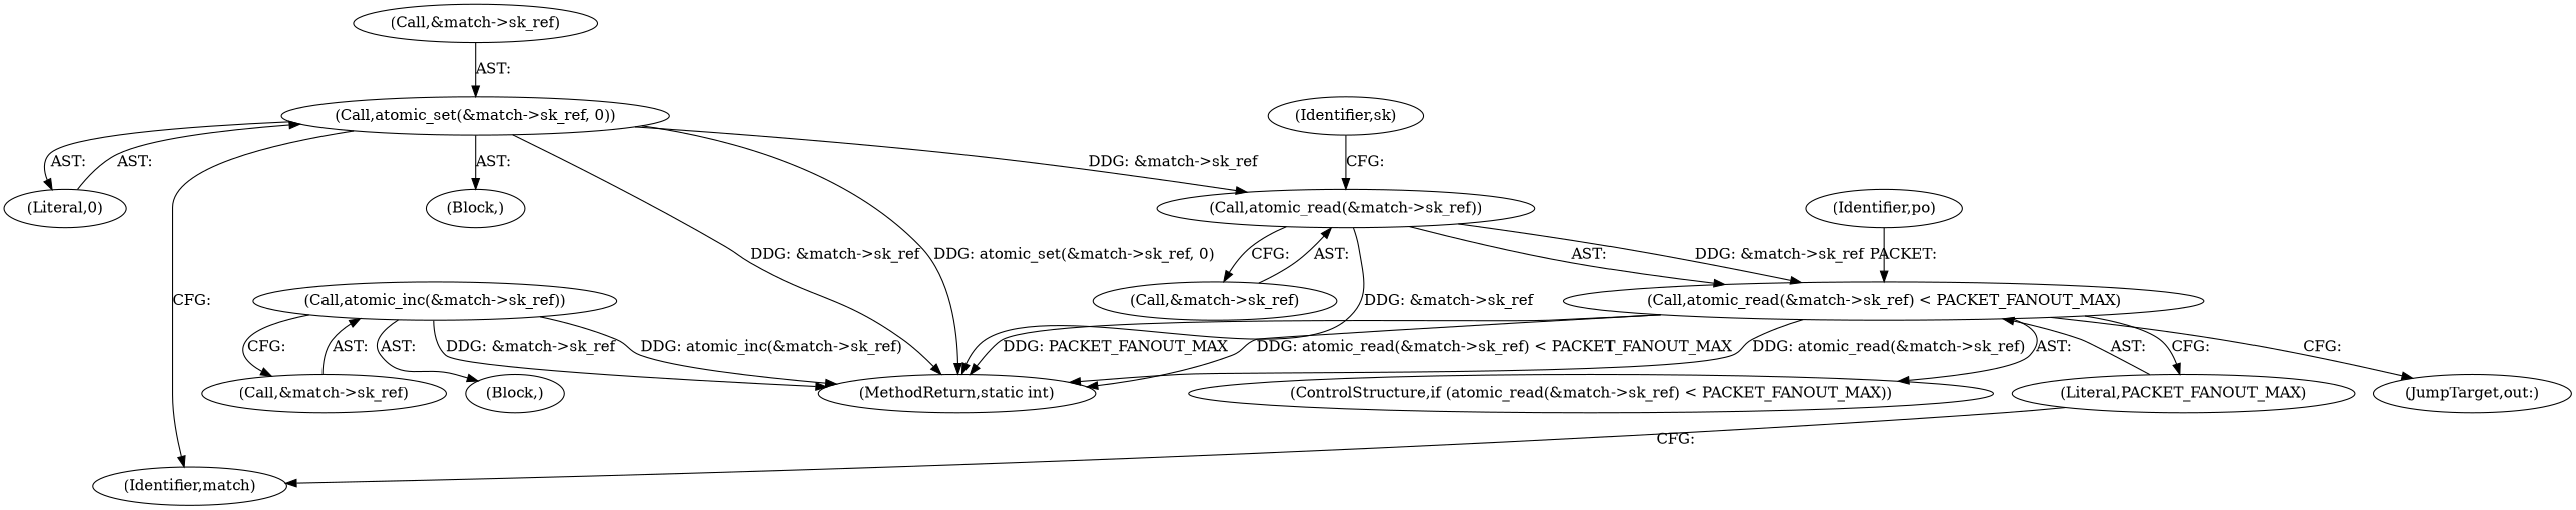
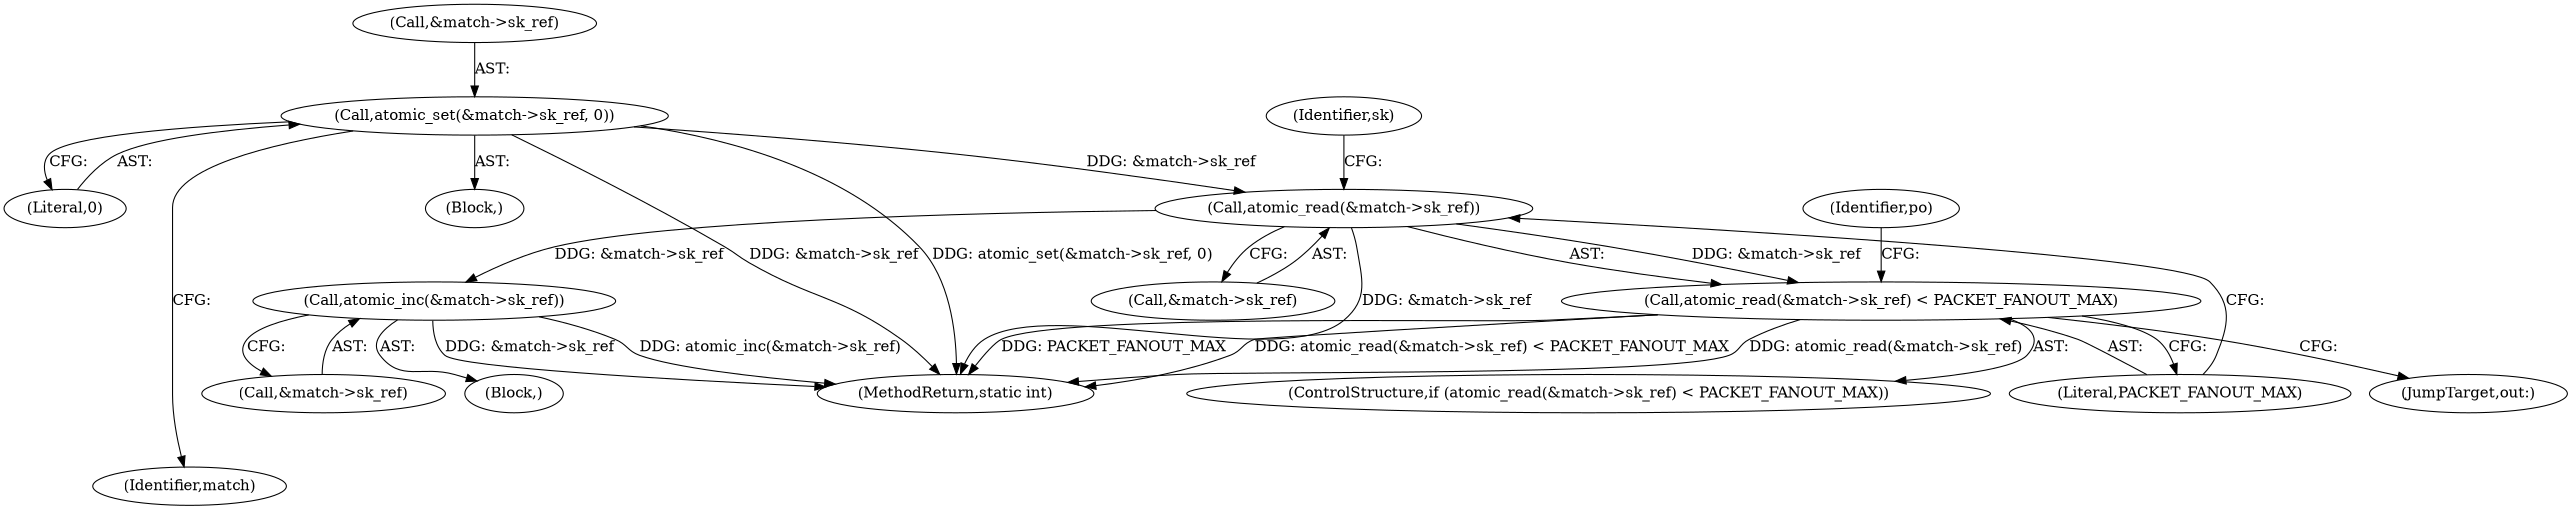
  digraph {
    n1 [label="(Call,atomic_read(&match->sk_ref))"]
    n2 [label="(Call,atomic_read(&match->sk_ref) < PACKET_FANOUT_MAX)"]
    n3 [label="(Call,atomic_inc(&match->sk_ref))"]
    n4 [label="(MethodReturn,static int)"]
    n5 [label="(Call,&match->sk_ref)"]
    n6 [label="(ControlStructure,if (atomic_read(&match->sk_ref) < PACKET_FANOUT_MAX))"]
    n7 [label="(Literal,PACKET_FANOUT_MAX)"]
    n8 [label="(JumpTarget,out:)"]
    n9 [label="(Block,)"]
    n10 [label="(Call,&match->sk_ref)"]
    n11 [label="(Call,atomic_set(&match->sk_ref, 0))"]
    n12 [label="(Literal,0)"]
    n13 [label="(Block,)"]
    n14 [label="(Identifier,match)"]
    n15 [label="(Identifier,po)"]
    n16 [label="(Call,&match->sk_ref)"]
    n17 [label="(Identifier,sk)"]
    n1 -> n2 [label="AST: "]
    n1 -> n2 [label="DDG: &match->sk_ref"]
+   n1 -> n3 [label="DDG: &match->sk_ref"]
    n1 -> n4 [label="DDG: &match->sk_ref"]
    n1 -> n5 [label="CFG: "]
    n2 -> n4 [label="DDG: atomic_read(&match->sk_ref) < PACKET_FANOUT_MAX"]
    n2 -> n4 [label="DDG: atomic_read(&match->sk_ref)"]
    n2 -> n4 [label="DDG: PACKET_FANOUT_MAX"]
    n2 -> n6 [label="AST: "]
    n2 -> n7 [label="CFG: "]
    n2 -> n8 [label="CFG: "]
    n3 -> n4 [label="DDG: &match->sk_ref"]
    n3 -> n4 [label="DDG: atomic_inc(&match->sk_ref)"]
    n3 -> n9 [label="AST: "]
    n3 -> n10 [label="CFG: "]
    n5 -> n1 [label="AST: "]
-   n7 -> n14 [label="CFG: "]
+   n7 -> n1 [label="CFG: "]
    n7 -> n2 [label="AST: "]
    n10 -> n3 [label="AST: "]
    n11 -> n1 [label="DDG: &match->sk_ref"]
    n11 -> n4 [label="DDG: &match->sk_ref"]
    n11 -> n4 [label="DDG: atomic_set(&match->sk_ref, 0)"]
-   n11 -> n12 [label="AST: "]
+   n11 -> n12 [label="CFG: "]
    n11 -> n13 [label="AST: "]
    n11 -> n14 [label="CFG: "]
    n12 -> n11 [label="AST: "]
-   n15 -> n2 [label="PACKET: "]
+   n15 -> n2 [label="CFG: "]
    n16 -> n11 [label="AST: "]
    n17 -> n1 [label="CFG: "]
  }
